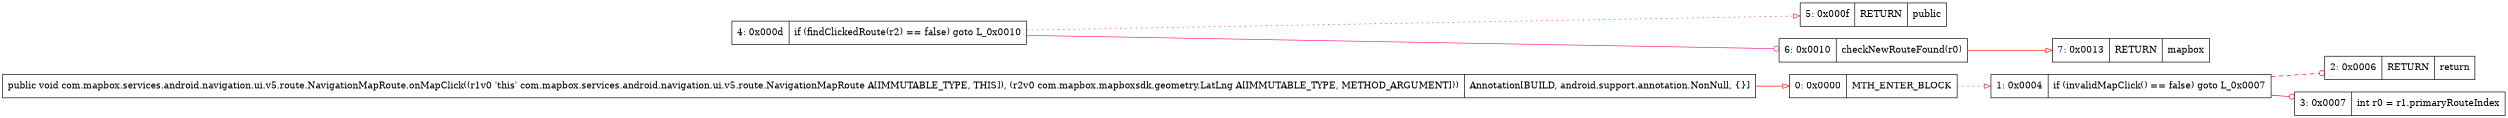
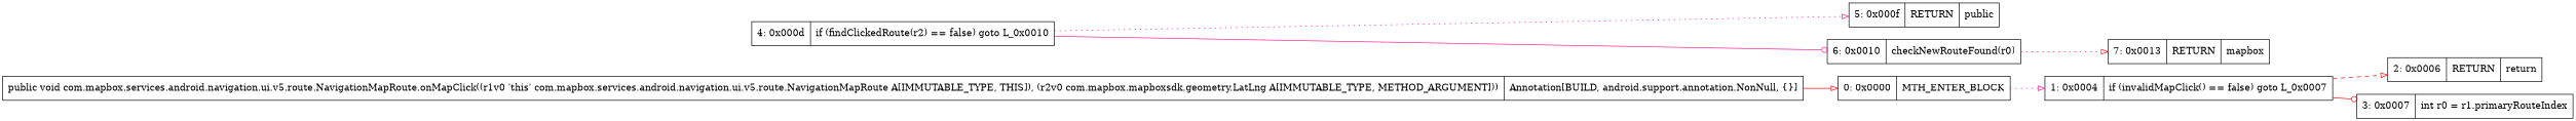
  digraph {
    rankdir=LR
    node [shape=record]
    edge [arrowhead=onormal color=red style=dotted]
    n1 [label="{0\:\ 0x0000|MTH_ENTER_BLOCK\l}"]
    n2 [label="{1\:\ 0x0004|if (invalidMapClick() == false) goto L_0x0007\l}"]
    n3 [label="{2\:\ 0x0006|RETURN\l|return\l}"]
    n4 [label="{3\:\ 0x0007|int r0 = r1.primaryRouteIndex\l}"]
    n5 [label="{4\:\ 0x000d|if (findClickedRoute(r2) == false) goto L_0x0010\l}"]
    n6 [label="{5\:\ 0x000f|RETURN\l|public\l}"]
    n7 [label="{6\:\ 0x0010|checkNewRouteFound(r0)\l}"]
    n8 [label="{7\:\ 0x0013|RETURN\l|mapbox\l}"]
    n9 [label="{public void com.mapbox.services.android.navigation.ui.v5.route.NavigationMapRoute.onMapClick((r1v0 'this' com.mapbox.services.android.navigation.ui.v5.route.NavigationMapRoute A[IMMUTABLE_TYPE, THIS]), (r2v0 com.mapbox.mapboxsdk.geometry.LatLng A[IMMUTABLE_TYPE, METHOD_ARGUMENT]))  | Annotation[BUILD, android.support.annotation.NonNull, \{\}]\l}"]
    n1 -> n2 [color=deeppink]
-   n2 -> n3 [arrowhead=odot style=dashed]
+   n2 -> n3 [style=dashed]
    n2 -> n4 [arrowhead=odot style=solid]
    n5 -> n6 [color=deeppink]
    n5 -> n7 [arrowhead=odot color=deeppink style=solid]
-   n7 -> n8 [style=solid]
+   n7 -> n8
    n9 -> n1 [style=solid]
  }
